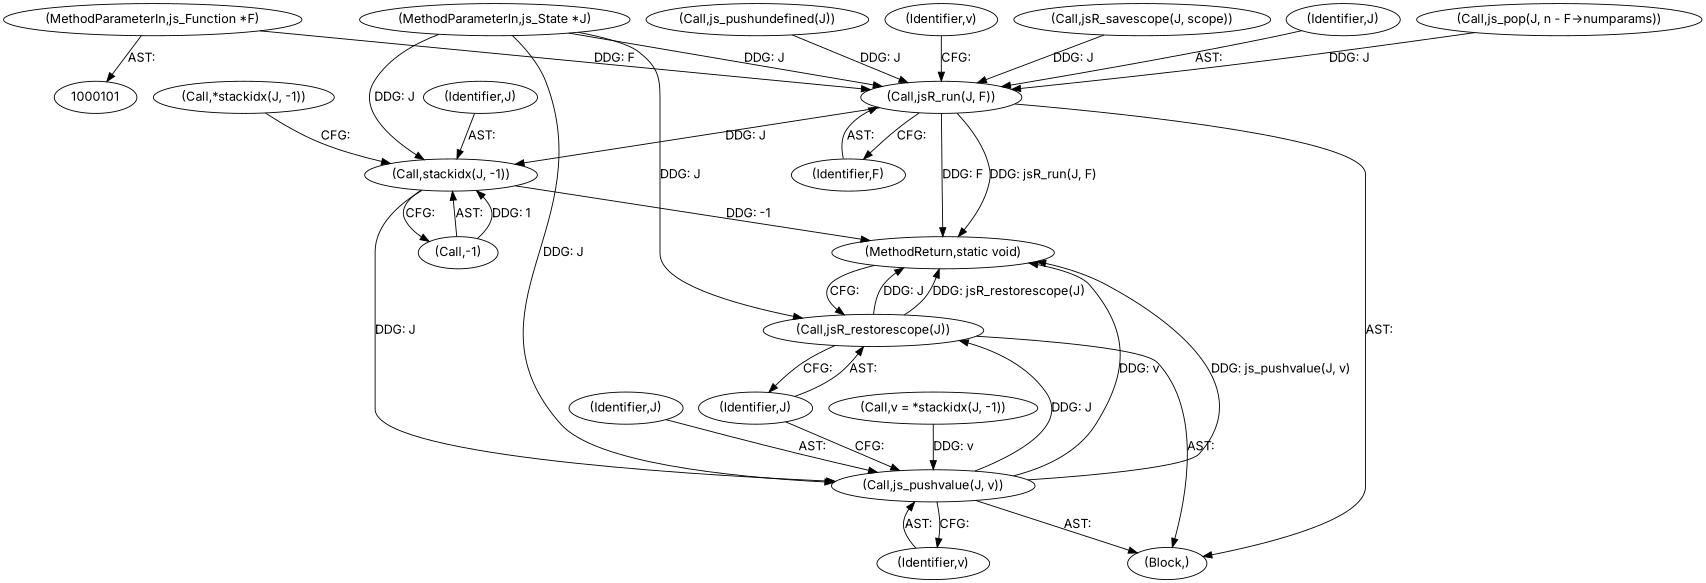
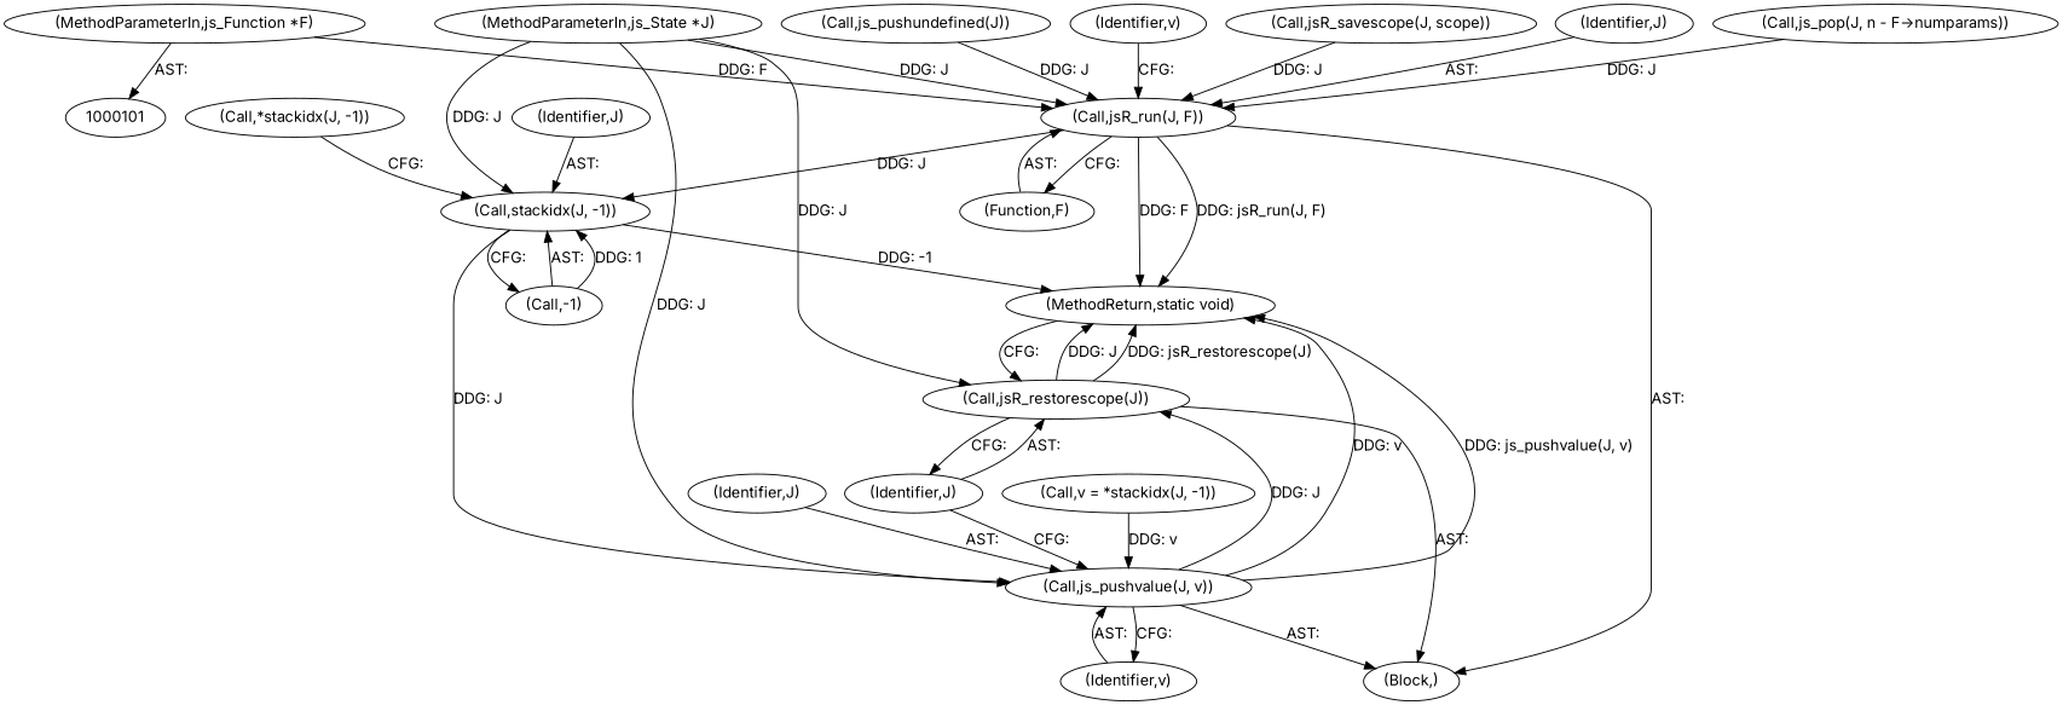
  digraph {
    fontname=Inter
    node [fontname=Inter]
    edge [fontname=Inter]
    n1 [label="(MethodParameterIn,js_Function *F)"]
    n2 [label="(Call,jsR_run(J, F))"]
    1000101
    n4 [label="(MethodReturn,static void)"]
    n5 [label="(Call,stackidx(J, -1))"]
-   n6 [label="(Identifier,F)"]
+   n6 [label="(Function,F)"]
    n7 [label="(Block,)"]
    n8 [label="(Call,jsR_restorescope(J))"]
    n9 [label="(Call,js_pushvalue(J, v))"]
    n10 [label="(Call,-1)"]
    n11 [label="(Identifier,v)"]
    n12 [label="(Call,*stackidx(J, -1))"]
    n13 [label="(Identifier,J)"]
    n14 [label="(Call,js_pop(J, n - F->numparams))"]
    n15 [label="(Call,js_pushundefined(J))"]
    n16 [label="(Identifier,v)"]
    n17 [label="(Call,jsR_savescope(J, scope))"]
    n18 [label="(Identifier,J)"]
    n19 [label="(MethodParameterIn,js_State *J)"]
    n20 [label="(Identifier,J)"]
    n21 [label="(Call,v = *stackidx(J, -1))"]
    n22 [label="(Identifier,J)"]
    n1 -> n2 [label="DDG: F"]
    n1 -> 1000101 [label="AST: "]
    n2 -> n4 [label="DDG: jsR_run(J, F)"]
    n2 -> n4 [label="DDG: F"]
    n2 -> n5 [label="DDG: J"]
    n2 -> n6 [label="CFG: "]
    n2 -> n7 [label="AST: "]
    n4 -> n8 [label="CFG: "]
    n5 -> n4 [label="DDG: -1"]
    n5 -> n9 [label="DDG: J"]
    n5 -> n10 [label="CFG: "]
    n6 -> n2 [label="AST: "]
    n8 -> n4 [label="DDG: J"]
    n8 -> n4 [label="DDG: jsR_restorescope(J)"]
    n8 -> n7 [label="AST: "]
    n8 -> n13 [label="CFG: "]
    n9 -> n4 [label="DDG: v"]
    n9 -> n4 [label="DDG: js_pushvalue(J, v)"]
    n9 -> n7 [label="AST: "]
    n9 -> n8 [label="DDG: J"]
    n9 -> n11 [label="CFG: "]
    n10 -> n5 [label="AST: "]
    n10 -> n5 [label="DDG: 1"]
    n11 -> n9 [label="AST: "]
    n12 -> n5 [label="CFG: "]
    n13 -> n8 [label="AST: "]
    n13 -> n9 [label="CFG: "]
    n14 -> n2 [label="DDG: J"]
    n15 -> n2 [label="DDG: J"]
    n16 -> n2 [label="CFG: "]
    n17 -> n2 [label="DDG: J"]
    n18 -> n9 [label="AST: "]
    n19 -> n2 [label="DDG: J"]
    n19 -> n5 [label="DDG: J"]
    n19 -> n8 [label="DDG: J"]
    n19 -> n9 [label="DDG: J"]
    n20 -> n5 [label="AST: "]
    n21 -> n9 [label="DDG: v"]
    n22 -> n2 [label="AST: "]
  }
